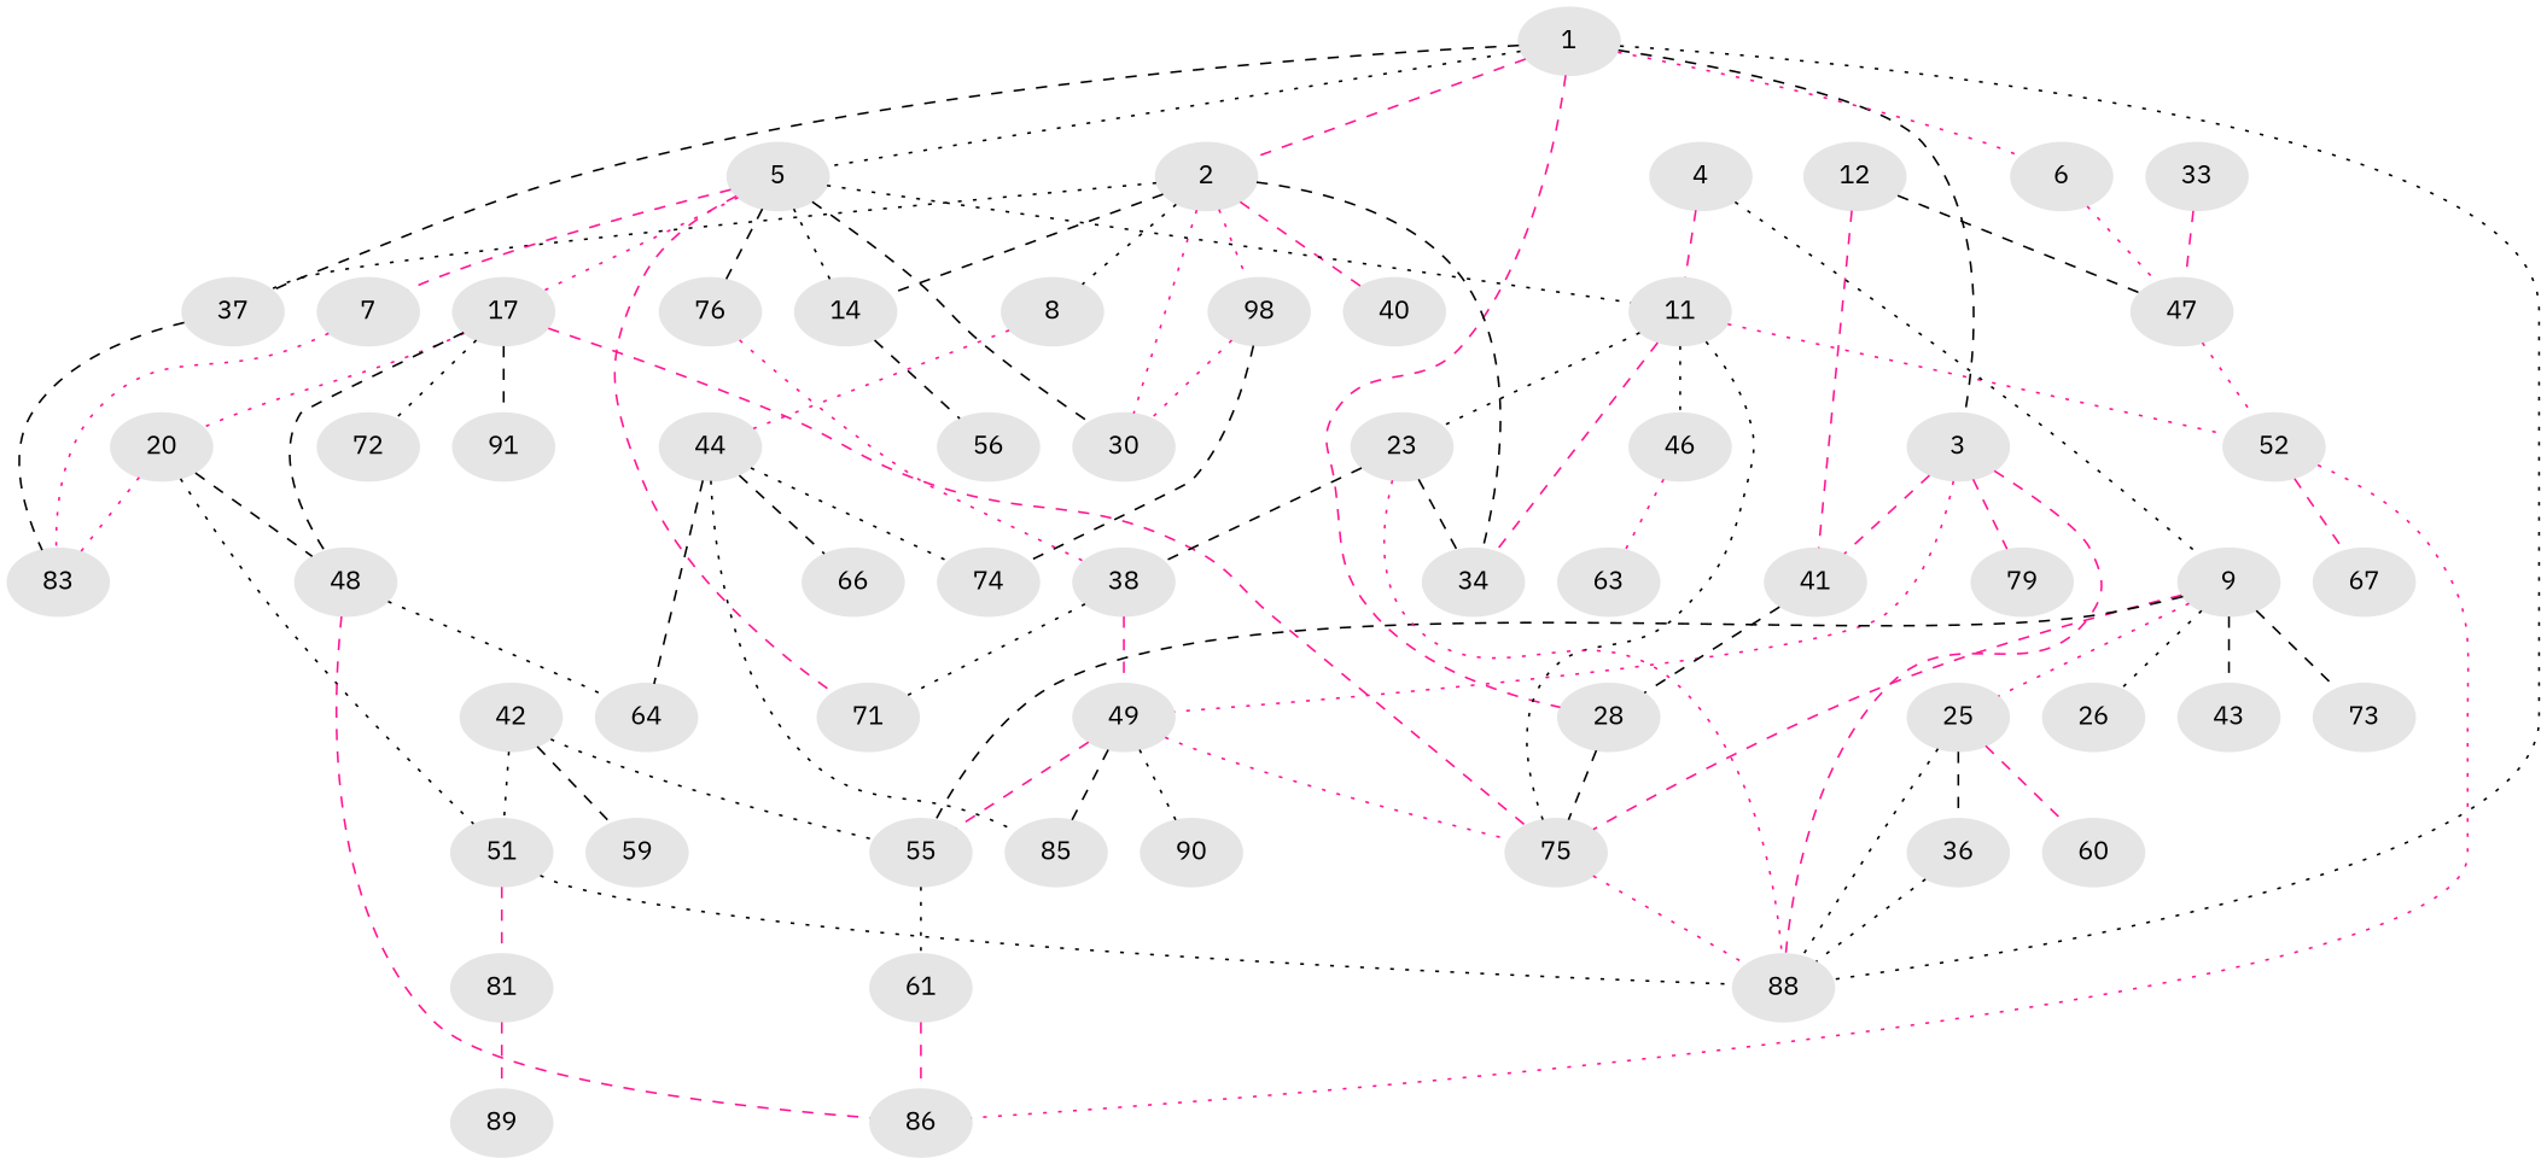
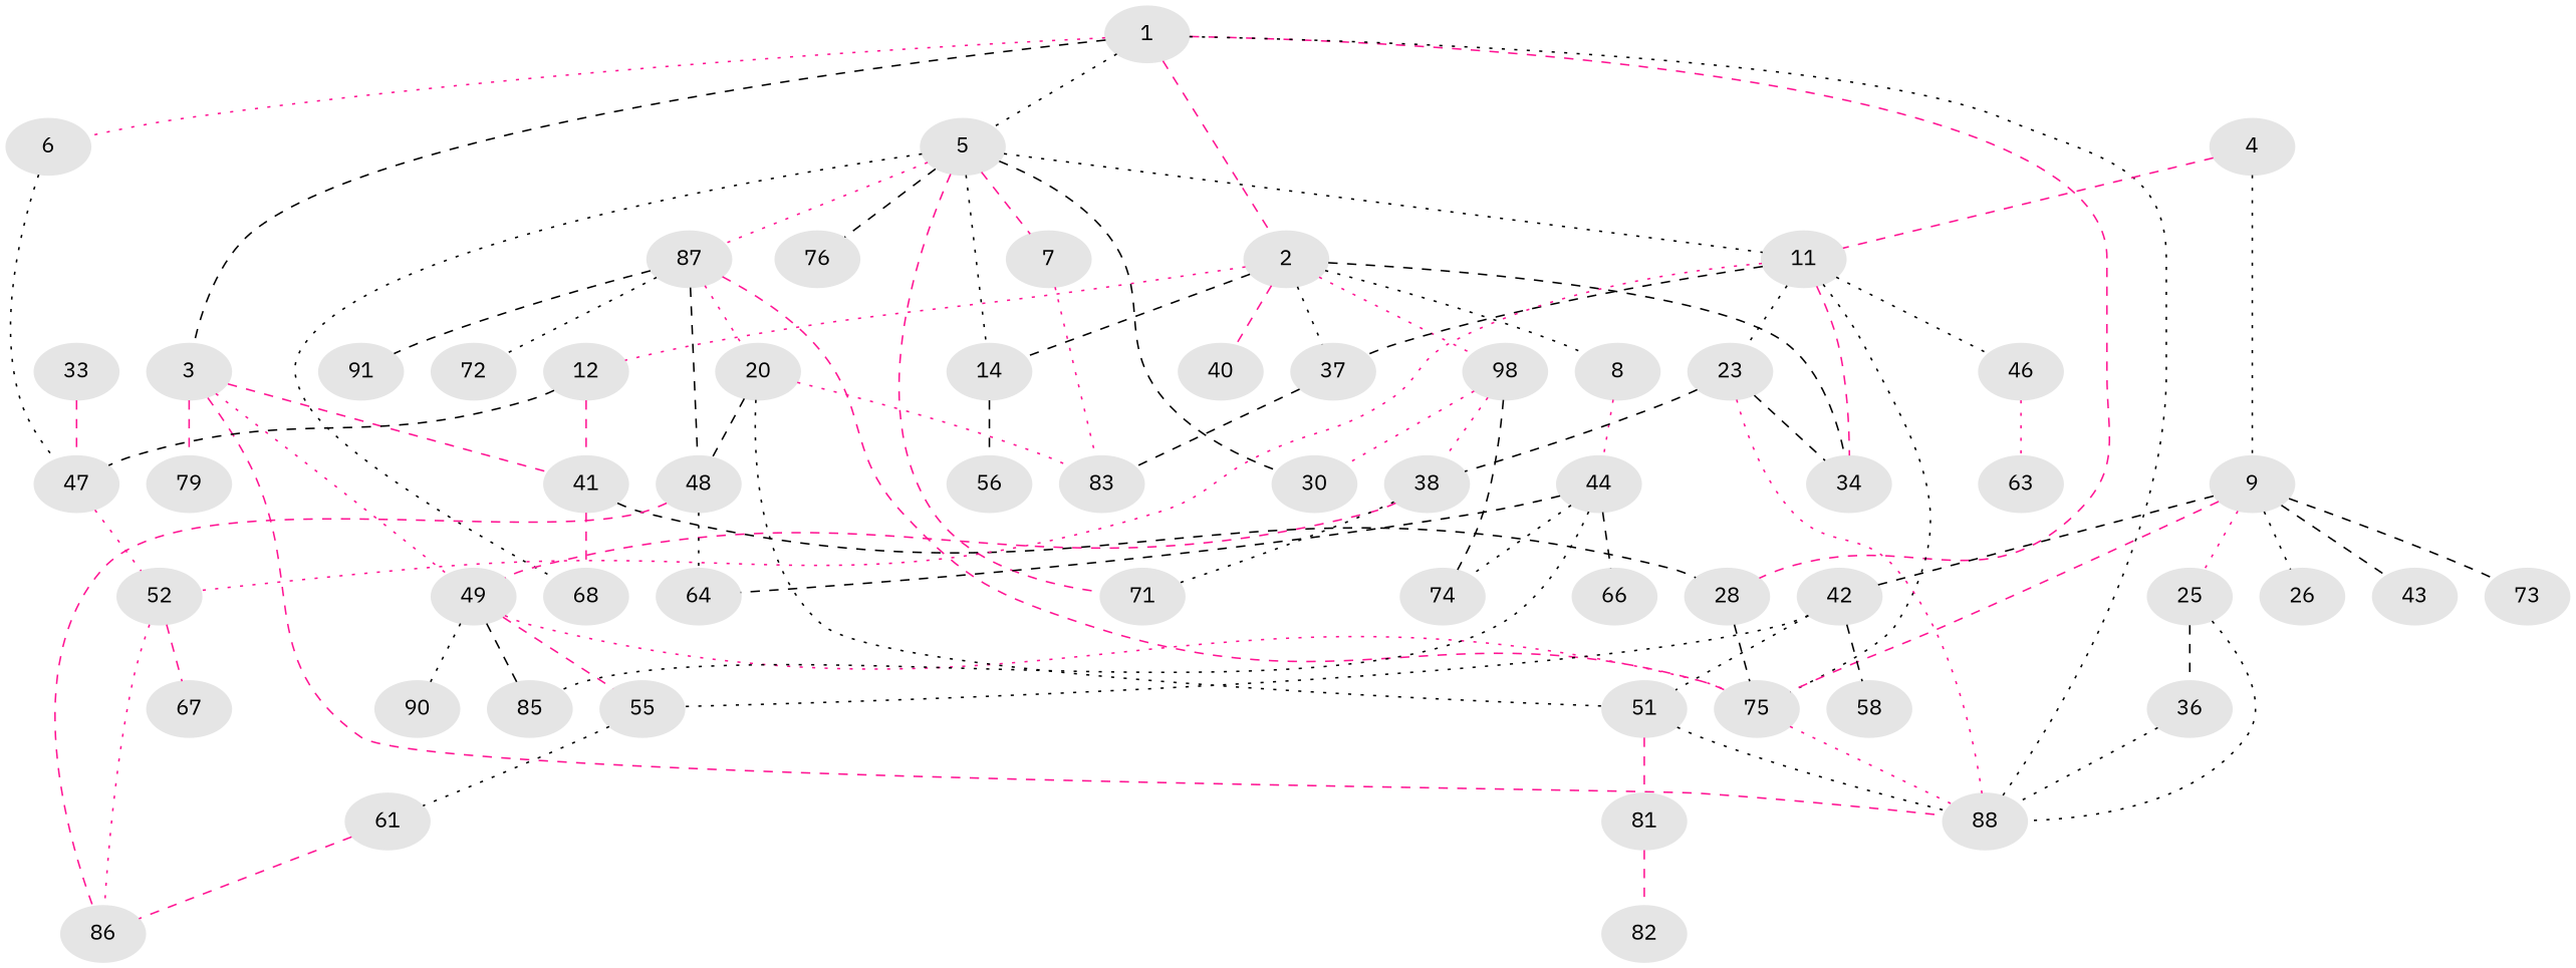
  graph {
    fontname="IBM Plex Sans"
    node [color=gray90 fontname="IBM Plex Sans" style=filled]
    edge [color=black fontname="IBM Plex Sans" style=dashed]
    1 [super="+16"]
    2 [super="+10"]
    3 [super="+22"]
    5 [super="+19"]
    6 [super="+53"]
    28 [super="+65"]
    88 [super="+89"]
    8
    12 [super="+24"]
    14 [super="+32"]
    n11 [label=98 super="+80"]
    34 [super="+45"]
    37 [super="+87"]
    40
    41 [super="+78"]
    49 [super="+69"]
    79
    11 [super="+13"]
    7 [super="+21"]
-   17 [super="+35"]
+   17 [super="+35" label=87]
    30 [super="+39"]
+   68
    71
    76
    47 [super="+57"]
    75
    44 [super="+50"]
    56
    38 [super="+58"]
    74
    83 [super="+84"]
    9 [super="+15"]
    4
    55 [super="+77"]
    85
    90
    25 [super="+29"]
    26
    42
    43
    73
    23 [super="+27"]
    46
    52 [super="+72"]
    91
    20 [super="+31"]
    48 [super="+54"]
    n48 [label=72]
    33 [super="+93"]
    64
    66
    36
-   60
    51 [super="+70"]
-   59
+   59 [label=58]
    63
    86 [super="+92"]
    67
    81
    61
-   82 [label=89]
+   82
    1 -- 2 [color=deeppink]
    1 -- 3
    1 -- 5 [style=dotted]
    1 -- 6 [color=deeppink style=dotted]
    1 -- 28 [color=deeppink]
    1 -- 88 [style=dotted]
    2 -- 8 [style=dotted]
-   2 -- 30 [color=deeppink style=dotted]
+   2 -- 12 [color=deeppink style=dotted]
    2 -- 14
    2 -- n11 [color=deeppink style=dotted]
    2 -- 34
    2 -- 37 [style=dotted]
    2 -- 40 [color=deeppink]
    3 -- 88 [color=deeppink]
    3 -- 41 [color=deeppink]
    3 -- 49 [color=deeppink style=dotted weight=2]
    3 -- 79 [color=deeppink]
    5 -- 14 [style=dotted]
    5 -- 11 [style=dotted]
    5 -- 7 [color=deeppink]
    5 -- 17 [color=deeppink style=dotted]
    5 -- 30
+   5 -- 68 [style=dotted]
    5 -- 71 [color=deeppink]
    5 -- 76
-   6 -- 47 [color=deeppink style=dotted]
+   6 -- 47 [style=dotted]
    28 -- 75
    8 -- 44 [color=deeppink style=dotted]
    12 -- 41 [color=deeppink]
    12 -- 47
    14 -- 56
    n11 -- 30 [color=deeppink style=dotted]
-   76 -- 38 [color=deeppink style=dotted]
+   n11 -- 38 [color=deeppink style=dotted]
    n11 -- 74
    37 -- 83
    41 -- 28
+   41 -- 68 [color=deeppink]
    49 -- 75 [color=deeppink style=dotted]
    49 -- 55 [color=deeppink]
    49 -- 85
    49 -- 90 [style=dotted]
    11 -- 34 [color=deeppink]
-   1 -- 37
+   11 -- 37
    11 -- 75 [style=dotted]
    11 -- 23 [style=dotted]
    11 -- 46 [style=dotted]
    11 -- 52 [color=deeppink style=dotted]
    7 -- 83 [color=deeppink style=dotted]
    17 -- 75 [color=deeppink]
    17 -- 91
    17 -- 20 [color=deeppink style=dotted]
    17 -- 48
    17 -- n48 [style=dotted]
    47 -- 52 [color=deeppink style=dotted]
    75 -- 88 [color=deeppink style=dotted]
    44 -- 74 [style=dotted]
    44 -- 85 [style=dotted]
    44 -- 64
    44 -- 66
    38 -- 49 [color=deeppink]
    38 -- 71 [style=dotted]
    9 -- 75 [color=deeppink]
    9 -- 25 [color=deeppink style=dotted]
    9 -- 26 [style=dotted]
-   9 -- 55
+   9 -- 42
    9 -- 43
    9 -- 73
    4 -- 11 [color=deeppink]
    4 -- 9 [style=dotted]
    55 -- 61 [style=dotted]
    25 -- 88 [style=dotted]
    25 -- 36
-   25 -- 60 [color=deeppink]
    42 -- 55 [style=dotted]
    42 -- 51 [style=dotted]
    42 -- 59
    23 -- 88 [color=deeppink style=dotted]
    23 -- 34
    23 -- 38
    46 -- 63 [color=deeppink style=dotted]
    52 -- 86 [color=deeppink style=dotted]
    52 -- 67 [color=deeppink]
    20 -- 83 [color=deeppink style=dotted]
    20 -- 48
    20 -- 51 [style=dotted]
    48 -- 64 [style=dotted]
    48 -- 86 [color=deeppink]
    33 -- 47 [color=deeppink]
    36 -- 88 [style=dotted]
    51 -- 88 [style=dotted]
    51 -- 81 [color=deeppink]
    81 -- 82 [color=deeppink]
    61 -- 86 [color=deeppink]
  }
